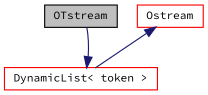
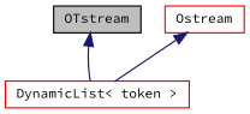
  digraph {
    fontname="Source Code Pro"
    node [color=red fontname="Source Code Pro" fontsize=10 shape=record]
    edge [color=midnightblue dir=back fontname="Source Code Pro" fontsize=10 labelfontname=Helvetica labelfontsize=10 style=solid]
    n1 [color=black fillcolor=grey75 fontcolor=black height=0.2 label=OTstream style=filled width=0.4]
    n2 [height=0.2 label=Ostream width=0.4]
    n3 [height=0.2 label="DynamicList\< token \>" width=0.4]
    n2 -> n3
-   n3 -> n1
+   n1 -> n3
  }
